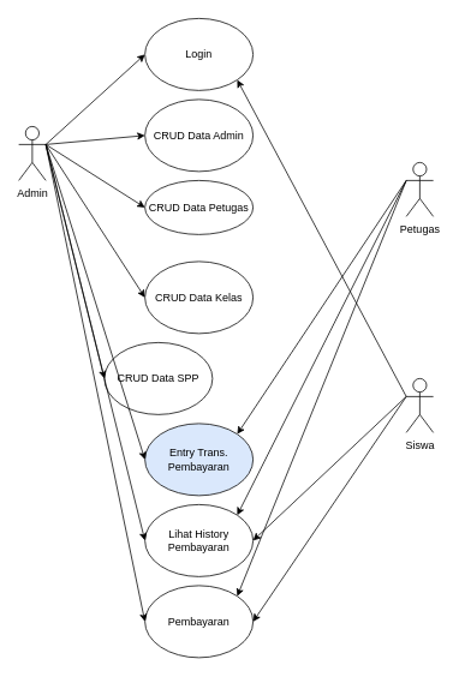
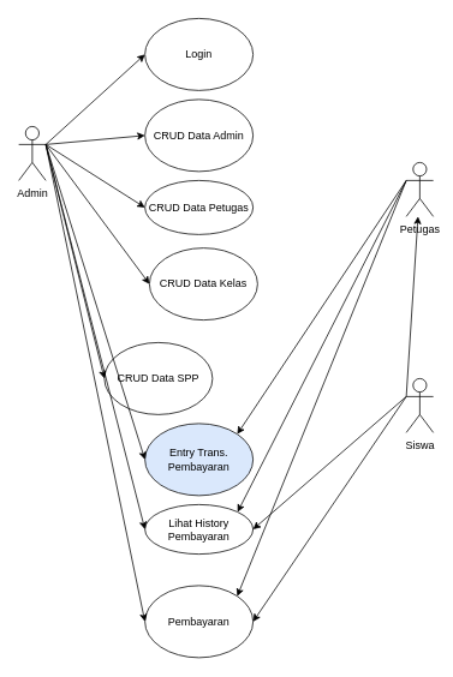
  <mxCell id="0" />
  <mxCell id="1" parent="0" />
  <mxCell id="2" value="Admin" style="shape=umlActor;verticalLabelPosition=bottom;verticalAlign=top;html=1;outlineConnect=0;" parent="1" vertex="1"><mxGeometry x="20" y="140" width="30" height="60" as="geometry" /></mxCell>
  <mxCell id="3" value="Siswa" style="shape=umlActor;verticalLabelPosition=bottom;verticalAlign=top;html=1;outlineConnect=0;" parent="1" vertex="1"><mxGeometry x="450" y="420" width="30" height="60" as="geometry" /></mxCell>
  <mxCell id="4" value="Petugas" style="shape=umlActor;verticalLabelPosition=bottom;verticalAlign=top;html=1;outlineConnect=0;" parent="1" vertex="1"><mxGeometry x="450" y="180" width="30" height="60" as="geometry" /></mxCell>
  <mxCell id="5" value="Login" style="ellipse;whiteSpace=wrap;html=1;" parent="1" vertex="1"><mxGeometry x="160" y="20" width="120" height="80" as="geometry" /></mxCell>
  <mxCell id="6" value="CRUD Data Admin" style="ellipse;whiteSpace=wrap;html=1;" parent="1" vertex="1"><mxGeometry x="160" y="110" width="120" height="80" as="geometry" /></mxCell>
  <mxCell id="7" value="CRUD Data Petugas" style="ellipse;whiteSpace=wrap;html=1;" parent="1" vertex="1"><mxGeometry x="160" y="200" width="120" height="60" as="geometry" /></mxCell>
- <mxCell id="8" value="CRUD Data Kelas" style="ellipse;whiteSpace=wrap;html=1;" parent="1" vertex="1"><mxGeometry x="160" y="290" width="120" height="80" as="geometry" /></mxCell>
+ <mxCell id="8" value="CRUD Data Kelas" style="ellipse;whiteSpace=wrap;html=1;" parent="1" vertex="1"><mxGeometry x="165" y="275" width="120" height="80" as="geometry" /></mxCell>
  <mxCell id="9" value="CRUD Data SPP" style="ellipse;whiteSpace=wrap;html=1;" parent="1" vertex="1"><mxGeometry x="115" y="380" width="120" height="80" as="geometry" /></mxCell>
  <mxCell id="10" value="Entry Trans. Pembayaran" style="ellipse;whiteSpace=wrap;html=1;fillColor=#dae8fc;" parent="1" vertex="1"><mxGeometry x="160" y="470" width="120" height="80" as="geometry" /></mxCell>
- <mxCell id="11" value="Lihat History Pembayaran" style="ellipse;whiteSpace=wrap;html=1;" parent="1" vertex="1"><mxGeometry x="160" y="560" width="120" height="80" as="geometry" /></mxCell>
+ <mxCell id="11" value="Lihat History Pembayaran" style="ellipse;whiteSpace=wrap;html=1;" parent="1" vertex="1"><mxGeometry x="160" y="560" width="120" height="55" as="geometry" /></mxCell>
  <mxCell id="12" value="Pembayaran" style="ellipse;whiteSpace=wrap;html=1;" parent="1" vertex="1"><mxGeometry x="160" y="650" width="120" height="80" as="geometry" /></mxCell>
  <mxCell id="13" value="" style="endArrow=classic;html=1;rounded=0;entryX=0;entryY=0.5;entryDx=0;entryDy=0;" parent="1" target="5" edge="1"><mxGeometry width="50" height="50" relative="1" as="geometry"><mxPoint x="50" y="160" as="sourcePoint" /><mxPoint x="100" y="110" as="targetPoint" /></mxGeometry></mxCell>
  <mxCell id="14" value="" style="endArrow=classic;html=1;rounded=0;entryX=0;entryY=0.5;entryDx=0;entryDy=0;" parent="1" target="6" edge="1"><mxGeometry width="50" height="50" relative="1" as="geometry"><mxPoint x="50" y="160" as="sourcePoint" /><mxPoint x="160" y="60" as="targetPoint" /></mxGeometry></mxCell>
  <mxCell id="15" value="" style="endArrow=classic;html=1;rounded=0;entryX=0;entryY=0.5;entryDx=0;entryDy=0;" parent="1" target="7" edge="1"><mxGeometry width="50" height="50" relative="1" as="geometry"><mxPoint x="50" y="160" as="sourcePoint" /><mxPoint x="160" y="150" as="targetPoint" /></mxGeometry></mxCell>
  <mxCell id="16" value="" style="endArrow=classic;html=1;rounded=0;entryX=0;entryY=0.5;entryDx=0;entryDy=0;" parent="1" target="8" edge="1"><mxGeometry width="50" height="50" relative="1" as="geometry"><mxPoint x="50" y="160" as="sourcePoint" /><mxPoint x="160" y="240" as="targetPoint" /></mxGeometry></mxCell>
  <mxCell id="17" value="" style="endArrow=classic;html=1;rounded=0;entryX=0;entryY=0.5;entryDx=0;entryDy=0;" parent="1" target="9" edge="1"><mxGeometry width="50" height="50" relative="1" as="geometry"><mxPoint x="50" y="160" as="sourcePoint" /><mxPoint x="160" y="330" as="targetPoint" /></mxGeometry></mxCell>
  <mxCell id="18" value="" style="endArrow=classic;html=1;rounded=0;entryX=0;entryY=0.5;entryDx=0;entryDy=0;" parent="1" target="10" edge="1"><mxGeometry width="50" height="50" relative="1" as="geometry"><mxPoint x="50" y="160" as="sourcePoint" /><mxPoint x="160" y="420" as="targetPoint" /></mxGeometry></mxCell>
  <mxCell id="19" value="" style="endArrow=classic;html=1;rounded=0;entryX=0;entryY=0.5;entryDx=0;entryDy=0;" parent="1" target="11" edge="1"><mxGeometry width="50" height="50" relative="1" as="geometry"><mxPoint x="50" y="160" as="sourcePoint" /><mxPoint x="160" y="510" as="targetPoint" /></mxGeometry></mxCell>
  <mxCell id="20" value="" style="endArrow=classic;html=1;rounded=0;entryX=0;entryY=0.5;entryDx=0;entryDy=0;" parent="1" target="12" edge="1"><mxGeometry width="50" height="50" relative="1" as="geometry"><mxPoint x="50" y="160" as="sourcePoint" /><mxPoint x="160" y="600" as="targetPoint" /></mxGeometry></mxCell>
- <mxCell id="21" value="" style="endArrow=classic;html=1;rounded=0;entryX=1;entryY=1;entryDx=0;entryDy=0;exitX=0;exitY=0.333;exitDx=0;exitDy=0;exitPerimeter=0;" parent="1" source="3" target="5" edge="1"><mxGeometry width="50" height="50" relative="1" as="geometry"><mxPoint x="467.57" y="254.14" as="sourcePoint" /><mxPoint x="279.996" y="85.856" as="targetPoint" /></mxGeometry></mxCell>
+ <mxCell id="21" value="" style="endArrow=classic;html=1;rounded=0;exitX=0;exitY=0.333;exitDx=0;exitDy=0;exitPerimeter=0;" parent="1" source="3" target="4" edge="1"><mxGeometry width="50" height="50" relative="1" as="geometry"><mxPoint x="467.57" y="254.14" as="sourcePoint" /><mxPoint x="279.996" y="85.856" as="targetPoint" /></mxGeometry></mxCell>
  <mxCell id="22" value="" style="endArrow=classic;html=1;rounded=0;entryX=1;entryY=0;entryDx=0;entryDy=0;exitX=0;exitY=0.333;exitDx=0;exitDy=0;exitPerimeter=0;" parent="1" target="10" edge="1"><mxGeometry width="50" height="50" relative="1" as="geometry"><mxPoint x="450" y="200" as="sourcePoint" /><mxPoint x="280" y="60" as="targetPoint" /></mxGeometry></mxCell>
  <mxCell id="23" value="" style="endArrow=classic;html=1;rounded=0;entryX=1;entryY=0;entryDx=0;entryDy=0;exitX=0;exitY=0.333;exitDx=0;exitDy=0;exitPerimeter=0;" parent="1" target="11" edge="1"><mxGeometry width="50" height="50" relative="1" as="geometry"><mxPoint x="450" y="200" as="sourcePoint" /><mxPoint x="280" y="510" as="targetPoint" /></mxGeometry></mxCell>
  <mxCell id="24" value="" style="endArrow=classic;html=1;rounded=0;entryX=1;entryY=0;entryDx=0;entryDy=0;exitX=0;exitY=0.333;exitDx=0;exitDy=0;exitPerimeter=0;" parent="1" target="12" edge="1"><mxGeometry width="50" height="50" relative="1" as="geometry"><mxPoint x="450" y="200" as="sourcePoint" /><mxPoint x="262.426" y="571.716" as="targetPoint" /></mxGeometry></mxCell>
  <mxCell id="25" value="" style="endArrow=classic;html=1;rounded=0;entryX=1;entryY=0.5;entryDx=0;entryDy=0;exitX=0;exitY=0.333;exitDx=0;exitDy=0;exitPerimeter=0;" parent="1" target="11" edge="1"><mxGeometry width="50" height="50" relative="1" as="geometry"><mxPoint x="450" y="440" as="sourcePoint" /><mxPoint x="262.426" y="88.284" as="targetPoint" /></mxGeometry></mxCell>
  <mxCell id="26" value="" style="endArrow=classic;html=1;rounded=0;entryX=1;entryY=0.5;entryDx=0;entryDy=0;exitX=0;exitY=0.333;exitDx=0;exitDy=0;exitPerimeter=0;" parent="1" target="12" edge="1"><mxGeometry width="50" height="50" relative="1" as="geometry"><mxPoint x="450" y="440" as="sourcePoint" /><mxPoint x="280" y="600" as="targetPoint" /></mxGeometry></mxCell>
